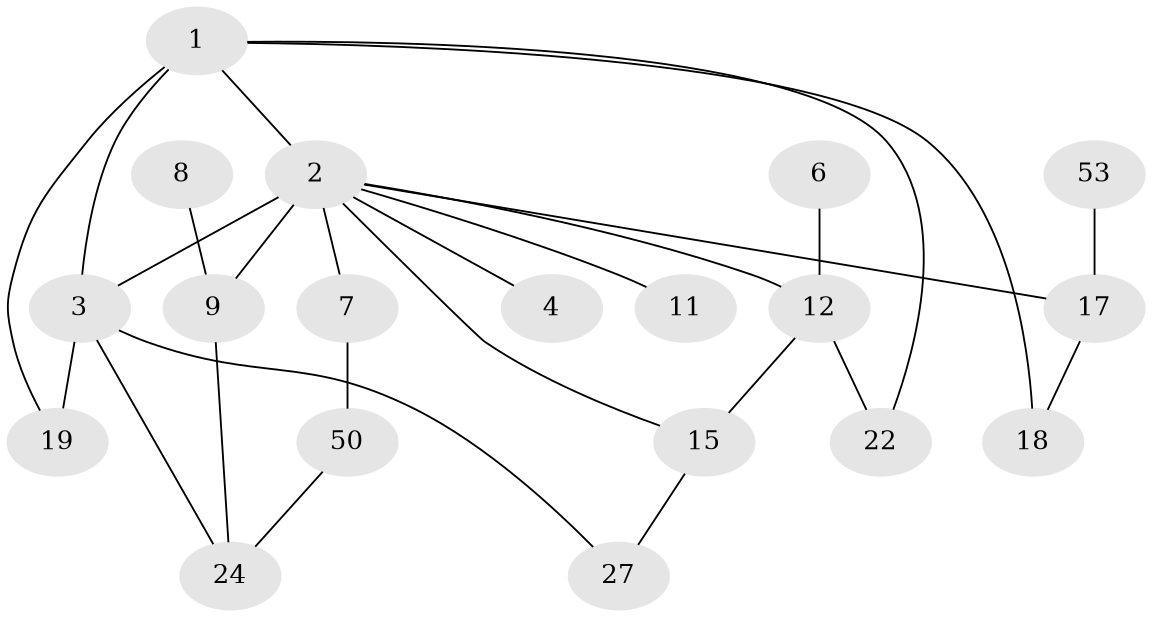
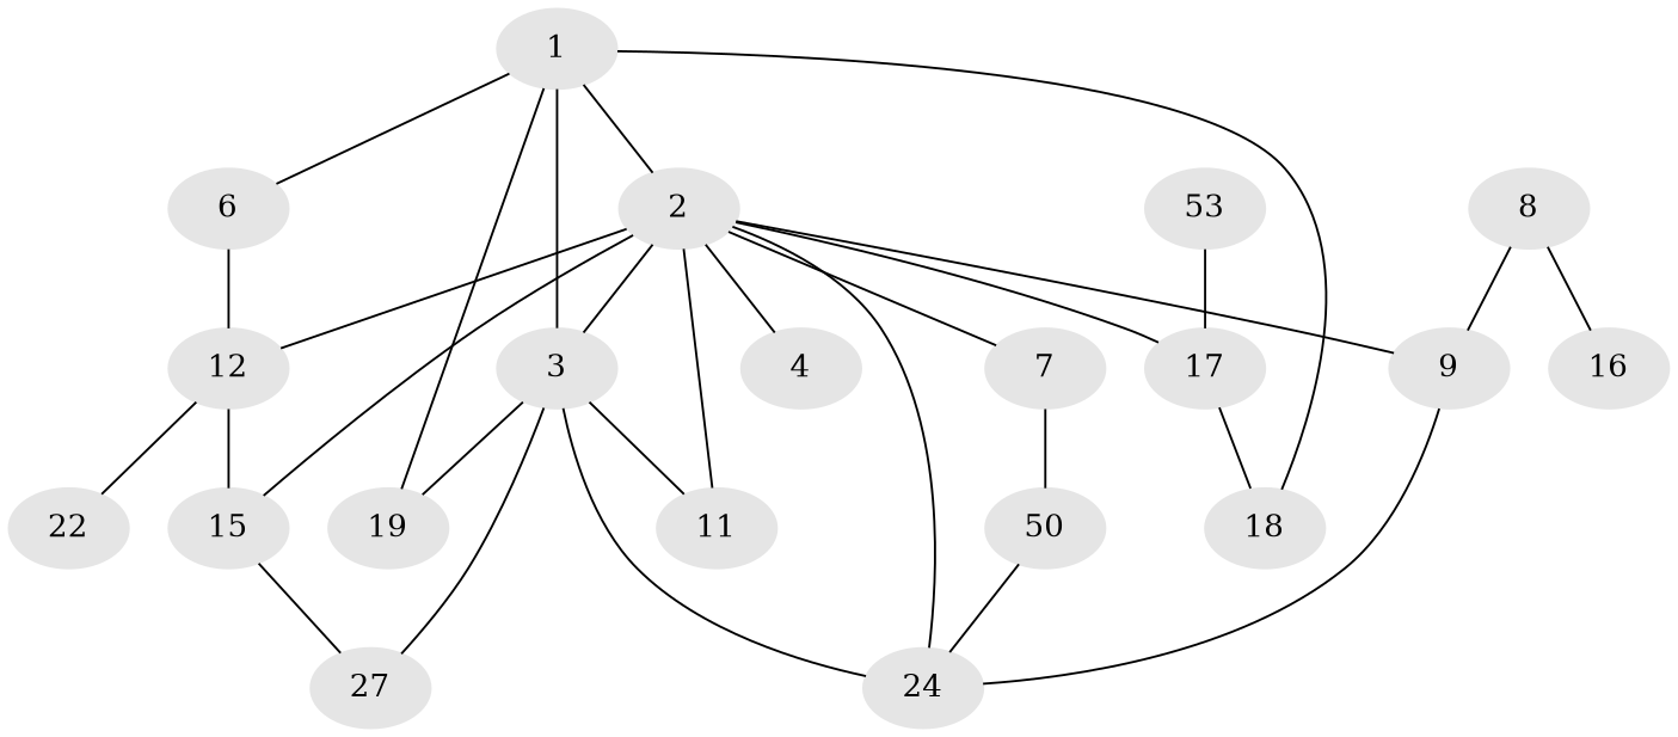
  graph {
    node [color=gray90 style=filled]
    edge [weight=1.0]
    1
    2
    3
    6
    18
    19
    4
    7
    9
    11
    12
    15
    24
    17
    27
    n16 [label=50]
    22
    8
+   16
    n20 [label=53]
    1 -- 2 [weight=2.0]
    1 -- 3 [weight=3.0]
-   1 -- 22
+   1 -- 6
    1 -- 18
    1 -- 19
    2 -- 3 [weight=7.0]
    2 -- 4
    2 -- 7 [weight=2.0]
    2 -- 9
    2 -- 11 [weight=2.0]
    2 -- 12
    2 -- 15
+   2 -- 24 [weight=2.0]
    2 -- 17
    3 -- 19 [weight=2.0]
+   3 -- 11 [weight=2.0]
    3 -- 24
    3 -- 27
    6 -- 12
    7 -- n16 [weight=2.0]
    9 -- 24
    12 -- 15 [weight=2.0]
    12 -- 22
    15 -- 27
    17 -- 18
    n16 -- 24
    8 -- 9
+   8 -- 16
    n20 -- 17
  }
